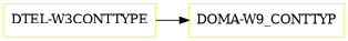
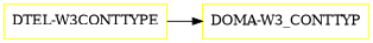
  digraph {
    rankdir=LR
    node [color=yellow shape=box]
    "DTEL-W3CONTTYPE"
-   "DOMA-W3_CONTTYP" [label="DOMA-W9_CONTTYP"]
+   "DOMA-W3_CONTTYP"
    "DTEL-W3CONTTYPE" -> "DOMA-W3_CONTTYP"
  }
